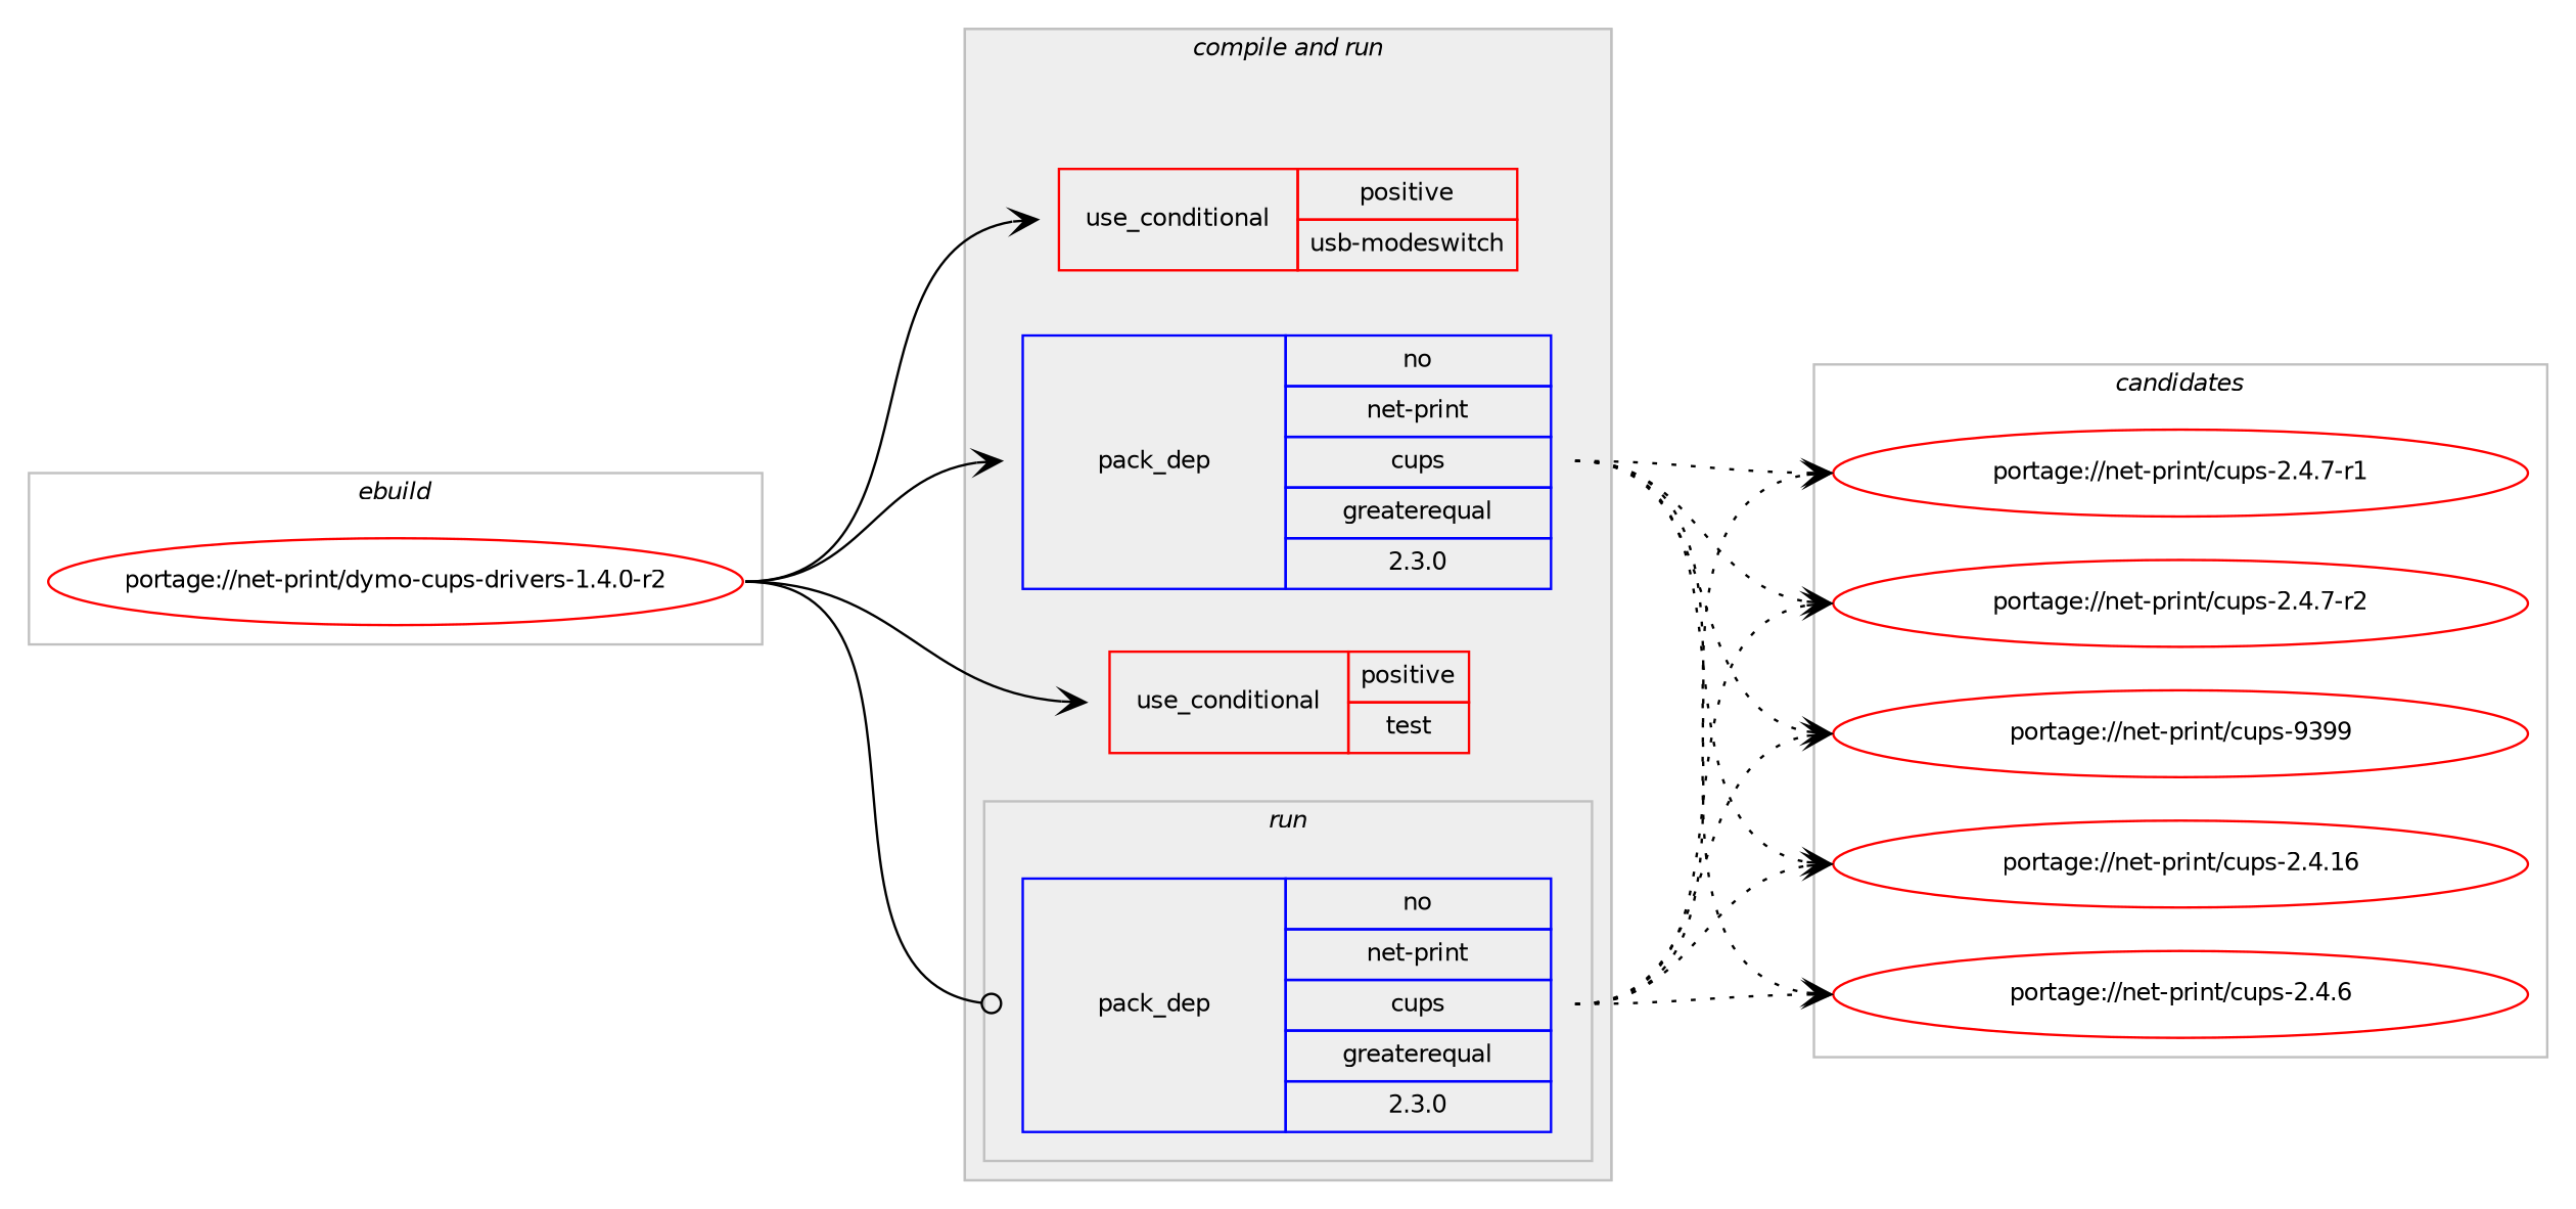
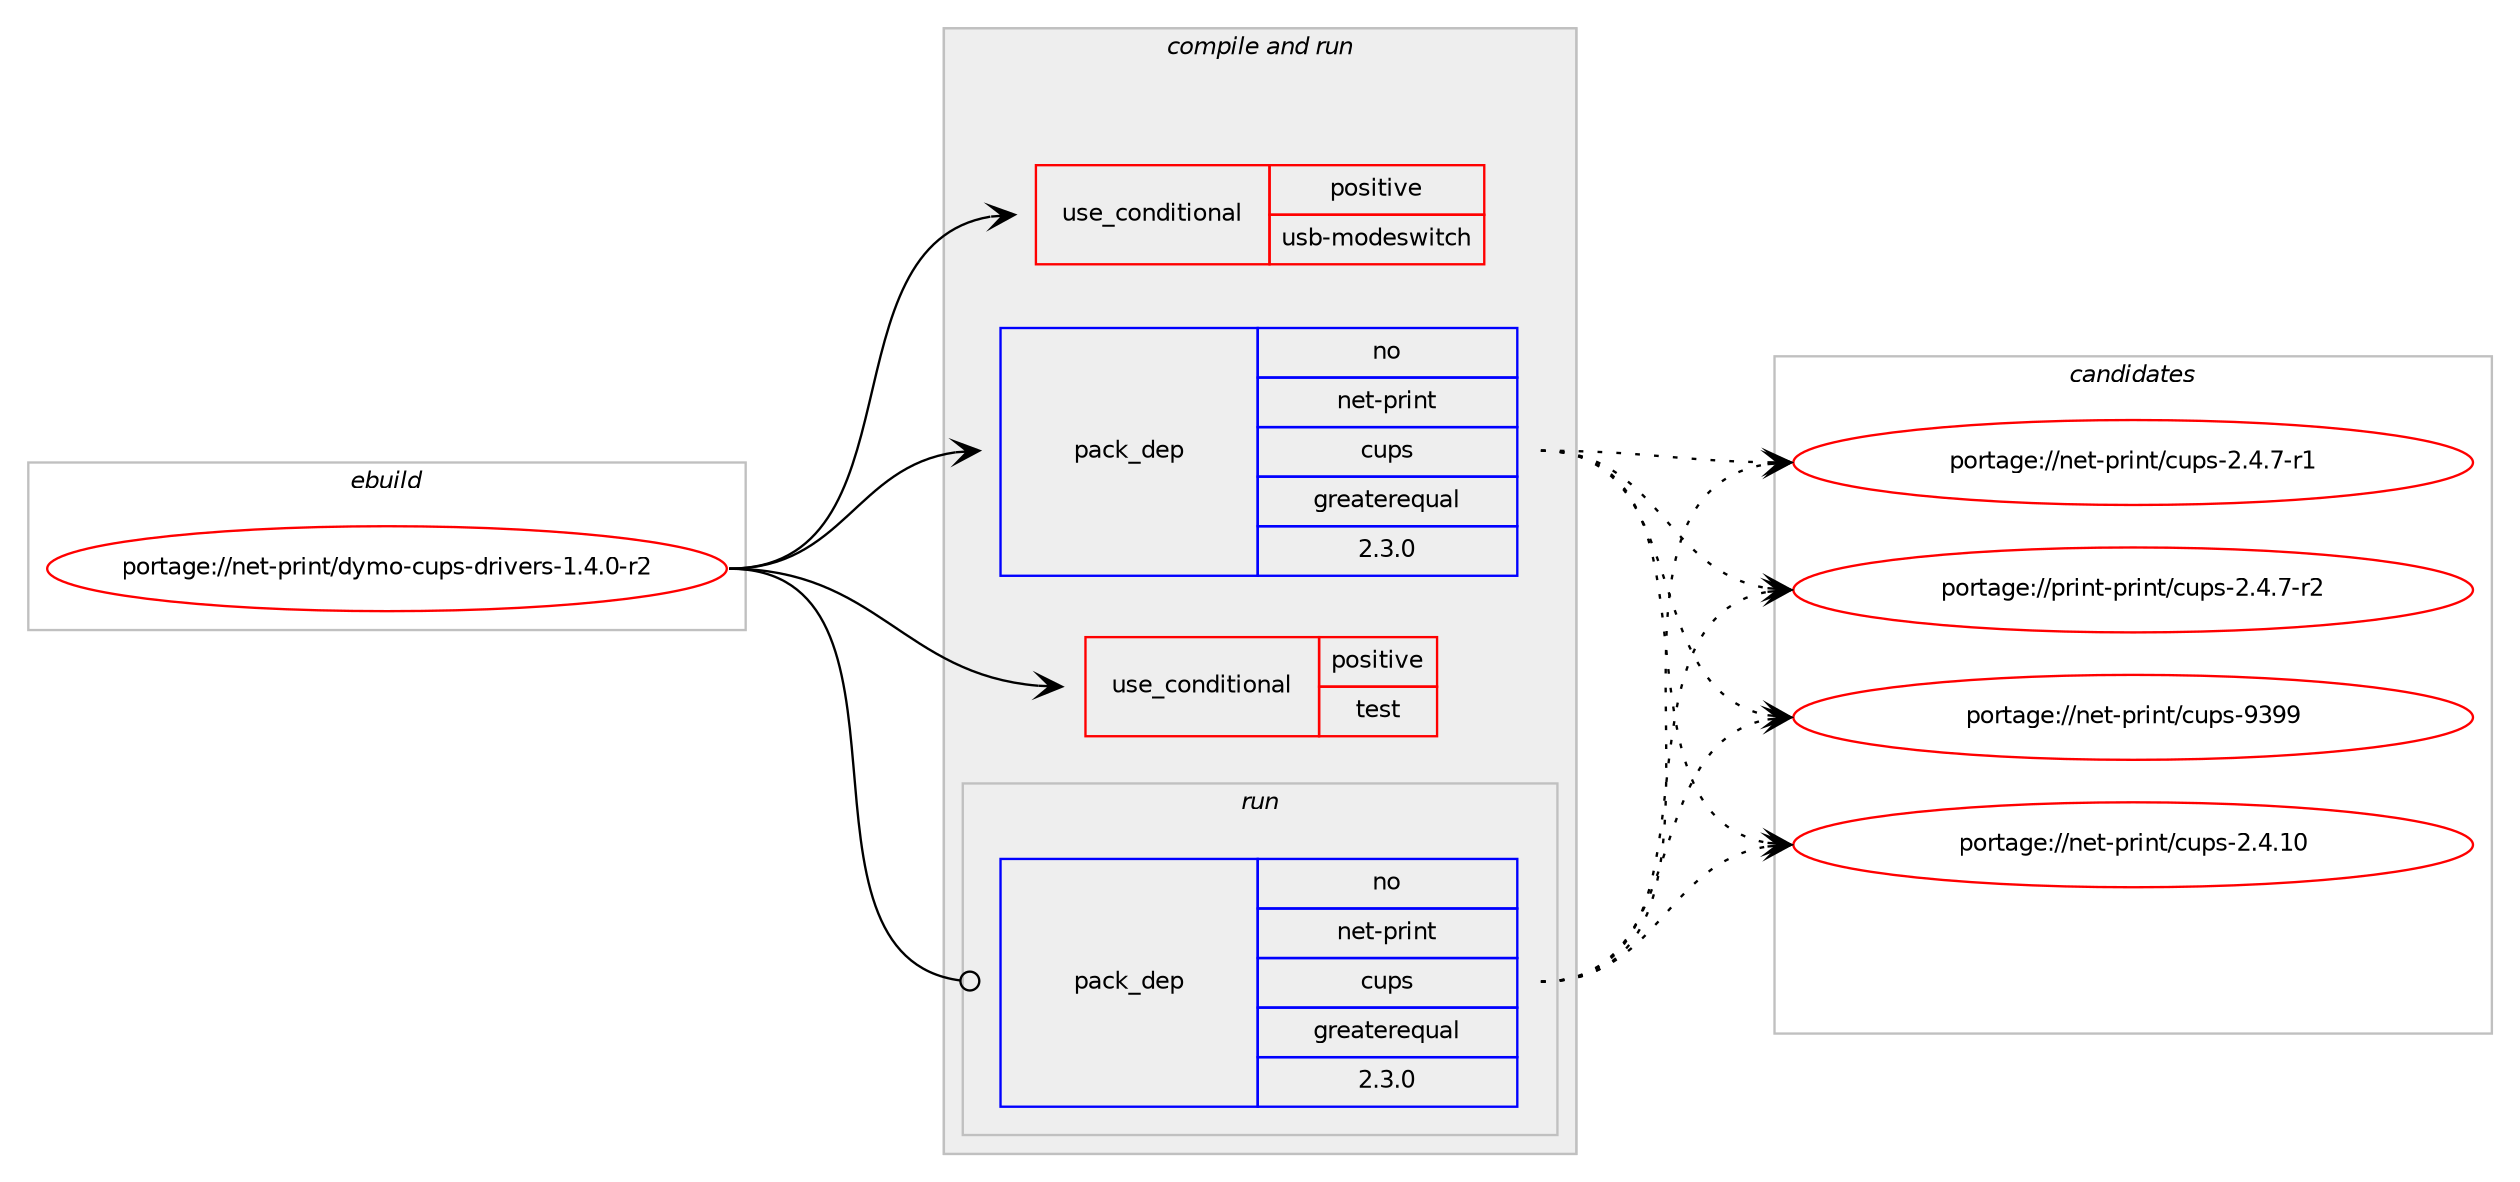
  digraph {
    compound=true
    concentrate=true
    fontname=Helvetica
    fontsize=10
    newrank=true
    rankdir=LR
    ranksep=1.5
    node [color=red fontname=Helvetica fontsize=10]
    edge [arrowhead=vee headport=w style=dotted tailport=e weight=100]
    n1 [label="portage://net-print/dymo-cups-drivers-1.4.0-r2" width=4]
    n2 [label=<<TABLE BORDER="0" CELLBORDER="1" CELLSPACING="0" CELLPADDING="4"><TR><TD ROWSPAN="3" CELLPADDING="10">use_conditional</TD></TR><TR><TD>positive</TD></TR><TR><TD>test</TD></TR></TABLE>> shape=none]
    n3 [label=<<TABLE BORDER="0" CELLBORDER="1" CELLSPACING="0" CELLPADDING="4"><TR><TD ROWSPAN="3" CELLPADDING="10">use_conditional</TD></TR><TR><TD>positive</TD></TR><TR><TD>usb-modeswitch</TD></TR></TABLE>> shape=none]
    n4 [color=blue label=<<TABLE BORDER="0" CELLBORDER="1" CELLSPACING="0" CELLPADDING="4" WIDTH="220"><TR><TD ROWSPAN="6" CELLPADDING="30">pack_dep</TD></TR><TR><TD WIDTH="110">no</TD></TR><TR><TD>net-print</TD></TR><TR><TD>cups</TD></TR><TR><TD>greaterequal</TD></TR><TR><TD>2.3.0</TD></TR></TABLE>> shape=none]
    n5 [color=blue label=<<TABLE BORDER="0" CELLBORDER="1" CELLSPACING="0" CELLPADDING="4" WIDTH="220"><TR><TD ROWSPAN="6" CELLPADDING="30">pack_dep</TD></TR><TR><TD WIDTH="110">no</TD></TR><TR><TD>net-print</TD></TR><TR><TD>cups</TD></TR><TR><TD>greaterequal</TD></TR><TR><TD>2.3.0</TD></TR></TABLE>> shape=none]
-   n6 [label="portage://net-print/cups-2.4.16" width=4]
-   n7 [label="portage://net-print/cups-2.4.6" width=4]
+   n6 [label="portage://net-print/cups-2.4.10" width=4]
    n8 [label="portage://net-print/cups-2.4.7-r1" width=4]
-   n9 [label="portage://net-print/cups-2.4.7-r2" width=4]
+   n9 [label="portage://print-print/cups-2.4.7-r2" width=4]
    n10 [label="portage://net-print/cups-9399" width=4]
    subgraph cluster_1 {
      color=gray
      label=<<i>ebuild</i>>
      rank=same
      n1
    }
    subgraph cluster_2 {
      color=gray
      label=<<i>dependencies</i>>
      subgraph cluster_3 {
        color=gray
        fillcolor="#eeeeee"
        label=<<i>compile</i>>
        style=filled
        subgraph sub_4 {
          color=gray
          fillcolor="#eeeeee"
          label=<<i>compile</i>>
          style=filled
          n2
        }
        subgraph sub_5 {
          color=gray
          fillcolor="#eeeeee"
          label=<<i>compile</i>>
          style=filled
          n3
        }
        subgraph sub_6 {
          color=gray
          fillcolor="#eeeeee"
          label=<<i>compile</i>>
          style=filled
          n4
        }
      }
      subgraph cluster_7 {
        color=gray
        fillcolor="#eeeeee"
        label=<<i>compile and run</i>>
        style=filled
      }
      subgraph cluster_8 {
        color=gray
        fillcolor="#eeeeee"
        label=<<i>run</i>>
        style=filled
        subgraph sub_9 {
          color=gray
          fillcolor="#eeeeee"
          label=<<i>run</i>>
          style=filled
          n5
        }
      }
    }
    subgraph cluster_10 {
      color=gray
      label=<<i>candidates</i>>
      rank=same
      subgraph sub_11 {
        color=black
        label=<<i>candidates</i>>
        nodesep=1
        rank=same
        n6
-       n7
        n8
        n9
        n10
      }
      subgraph sub_12 {
        color=black
        label=<<i>candidates</i>>
        nodesep=1
        rank=same
        n6
-       n7
        n8
        n9
        n10
      }
    }
    n1 -> n2 [style=solid weight=20]
    n1 -> n3 [style=solid weight=20]
    n1 -> n4 [style=solid weight=20]
    n1 -> n5 [arrowhead=odot style=solid weight=20]
    n4 -> n6
-   n4 -> n7
    n4 -> n8
    n4 -> n9
    n4 -> n10
    n5 -> n6
-   n5 -> n7
    n5 -> n8
    n5 -> n9
    n5 -> n10
  }
